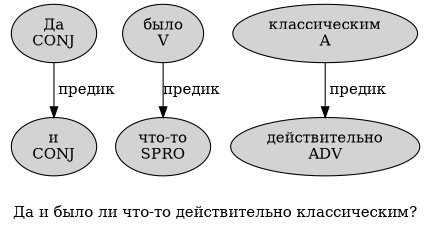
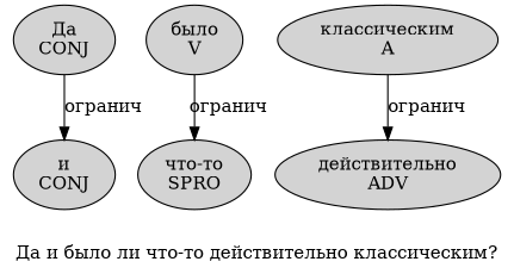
  digraph {
    label="Да и было ли что-то действительно классическим?"
    node [fillcolor=lightgray penwidth=1 shape=ellipse style=filled]
    n1 [label="Да\nCONJ"]
    n2 [label="и\nCONJ"]
    n3 [label="было\nV"]
    n4 [label="что-то\nSPRO"]
    n5 [label="классическим\nA"]
    n6 [label="действительно\nADV"]
-   n1 -> n2 [label="предик"]
-   n3 -> n4 [label="предик"]
-   n5 -> n6 [label="предик"]
+   n1 -> n2 [label="огранич"]
+   n3 -> n4 [label="огранич"]
+   n5 -> n6 [label="огранич"]
  }
